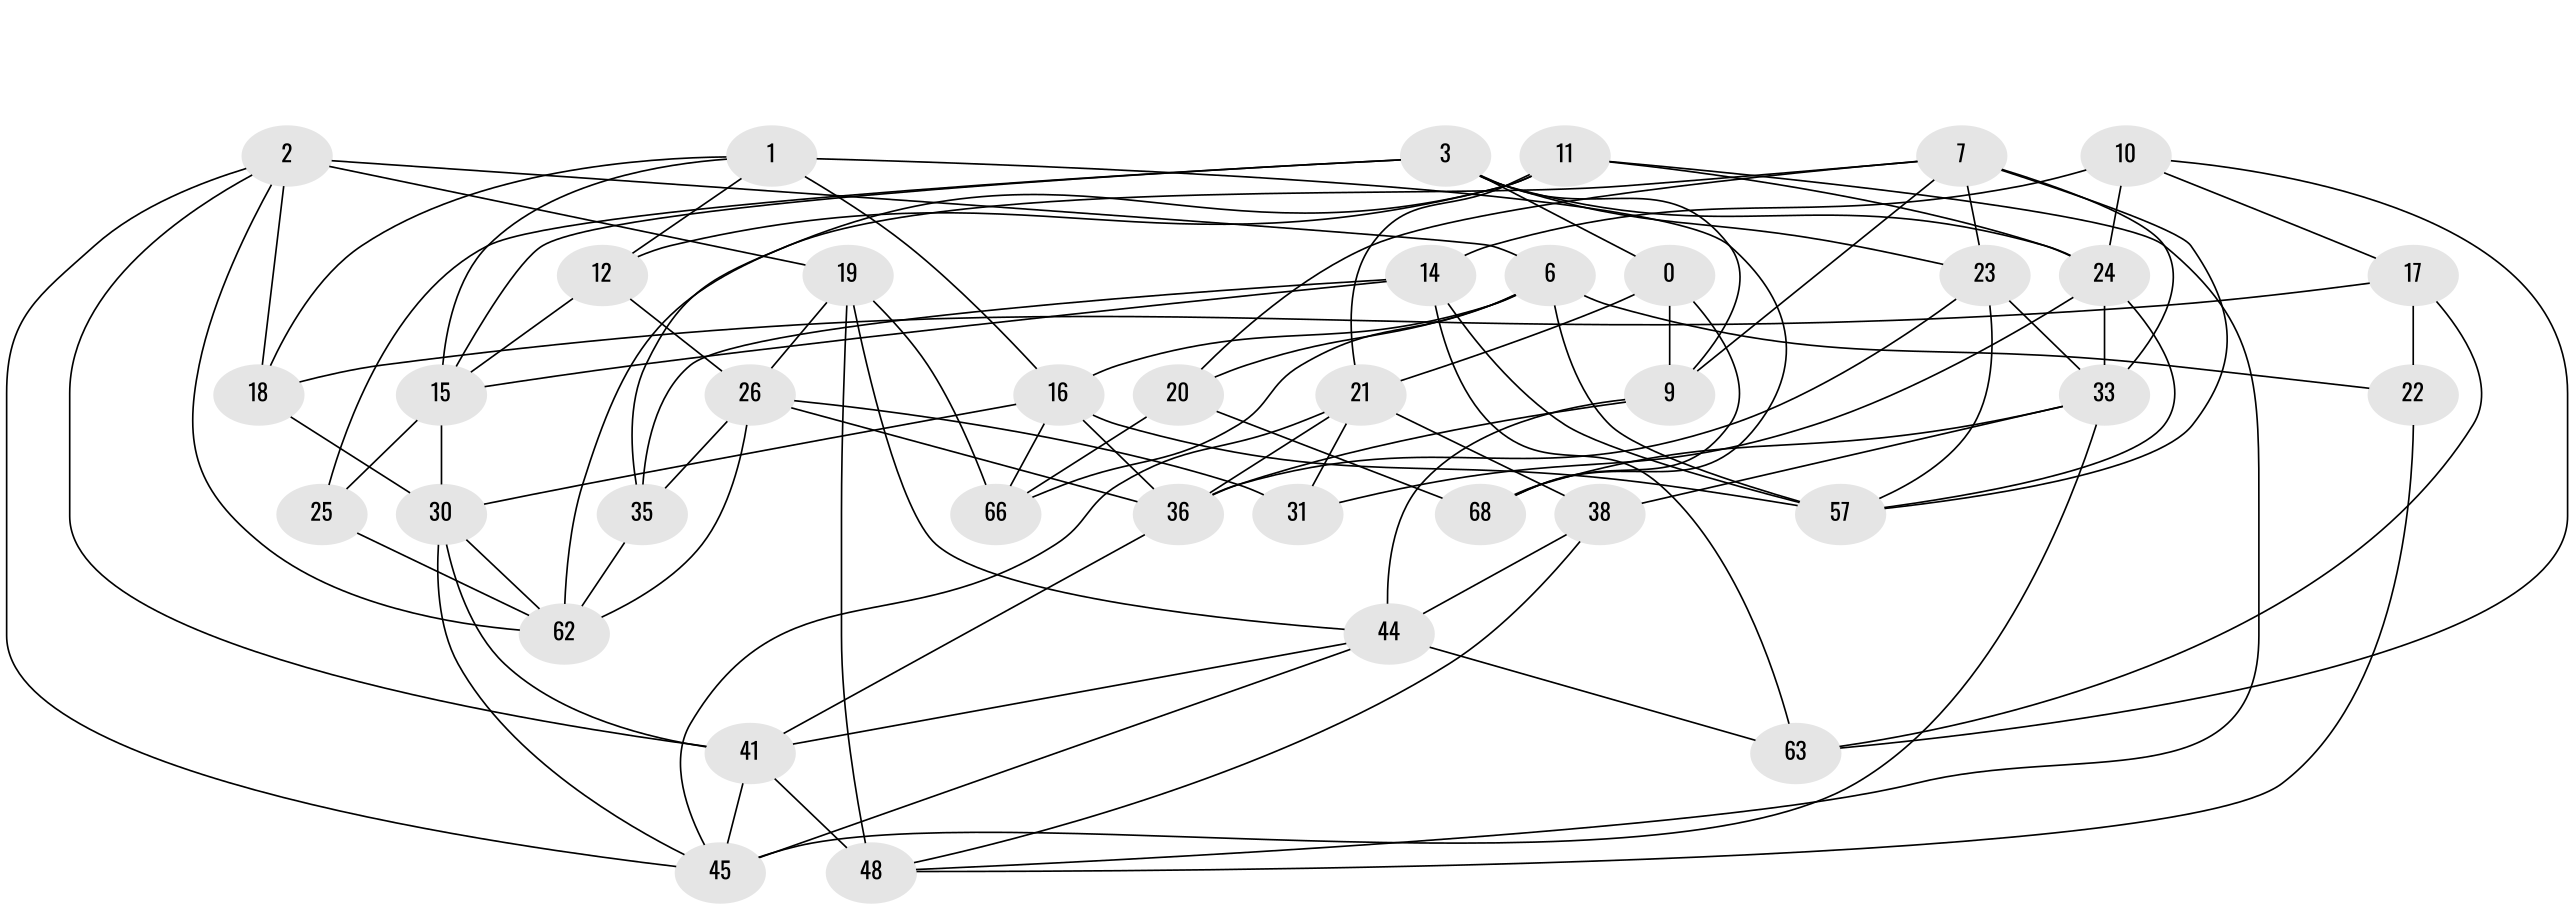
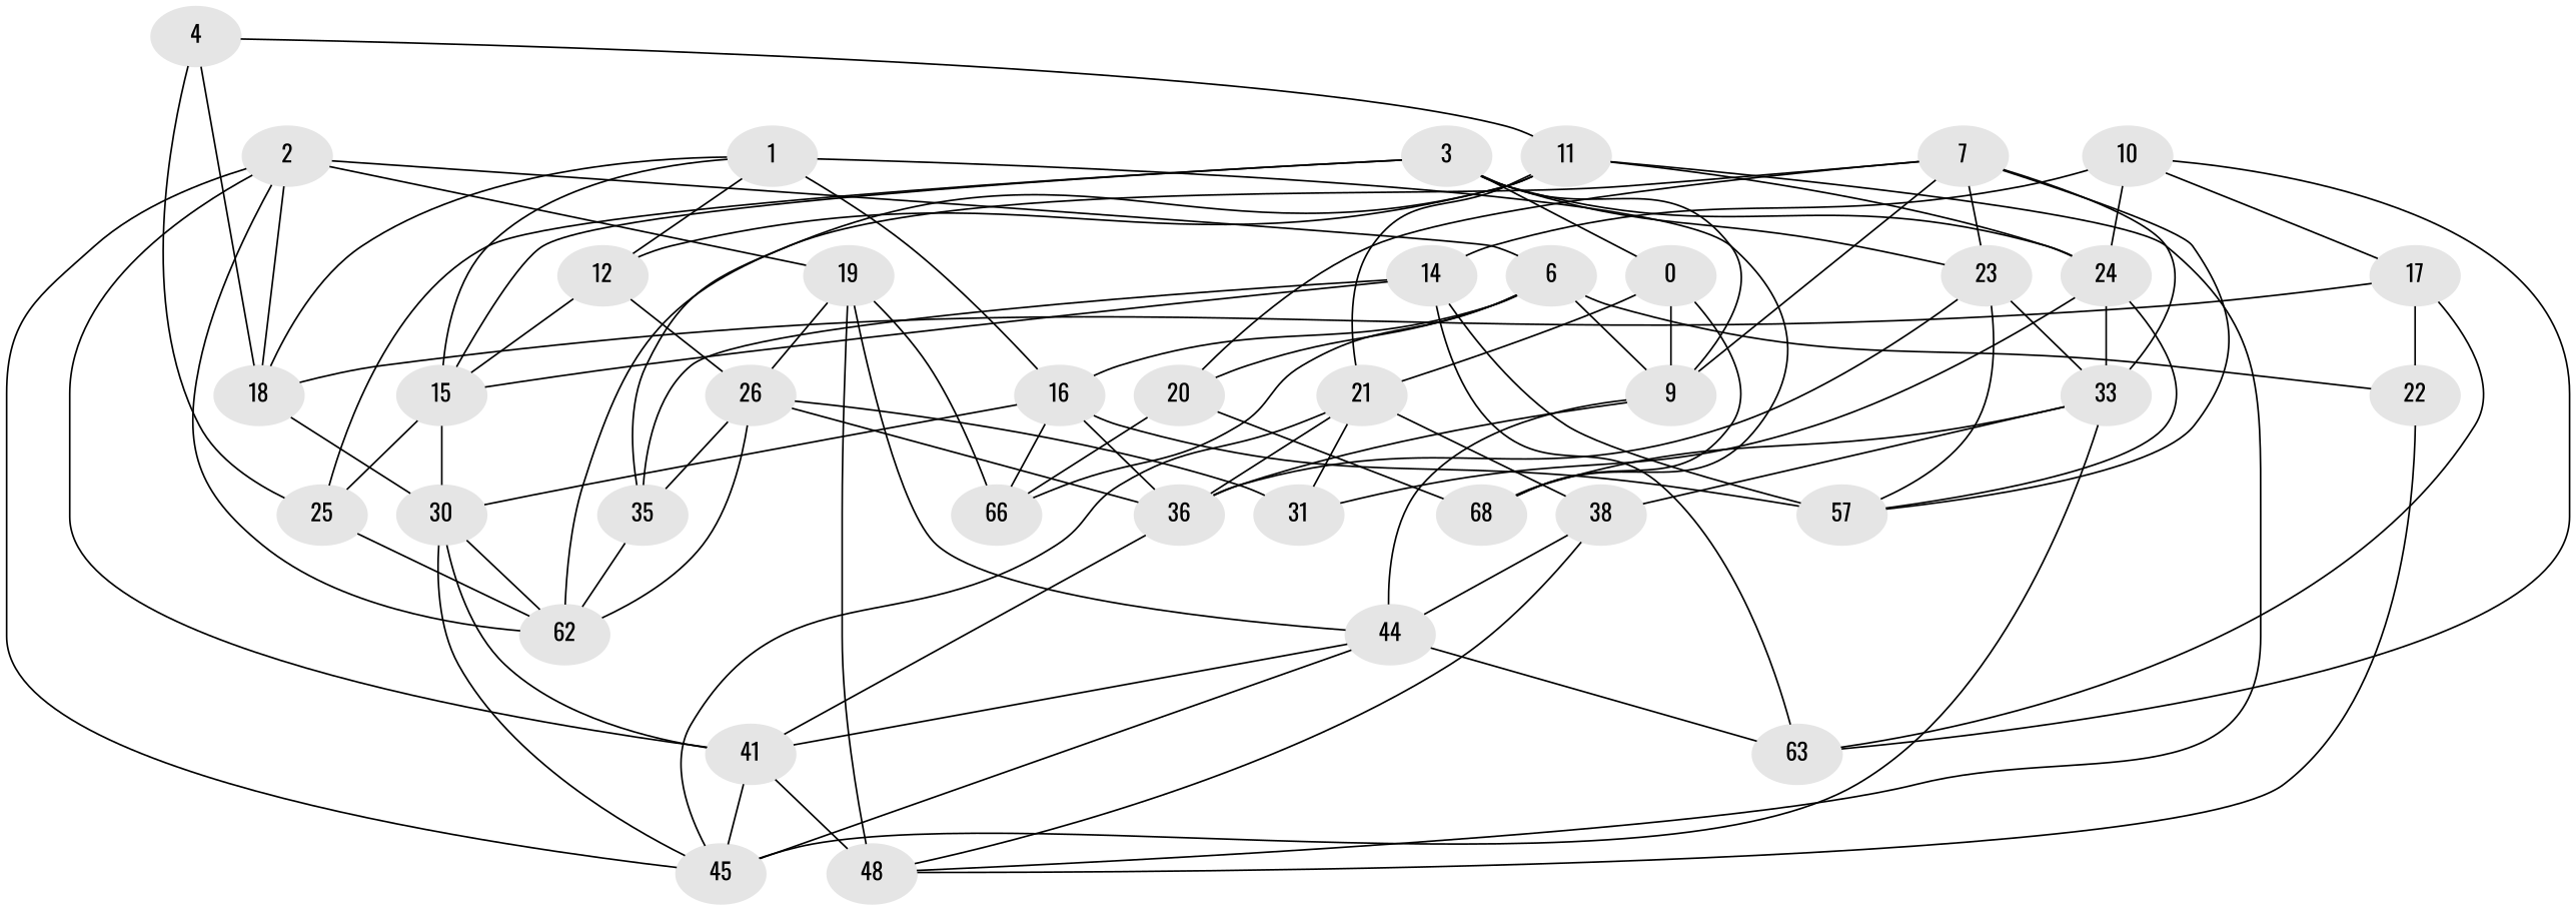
  graph {
    fontname=Oswald
    node [color=gray90 fontname=Oswald style=filled]
    edge [fontname=Oswald]
    1 [super="+34"]
    12
    15 [super="+42"]
    16 [super="+53"]
    18 [super="+64"]
    68
    26 [super="+52"]
    25
    30 [super="+58"]
    57 [super="+59"]
    66
    36 [super="+65"]
    2 [super="+27"]
    6 [super="+61"]
    19 [super="+39"]
    41 [super="+50"]
    45 [super="+49"]
    62 [super="+67"]
    20 [super="+37"]
    22
    44 [super="+69"]
    48 [super="+55"]
    3 [super="+43"]
    n24 [label=0 super="+40"]
    9 [super="+46"]
    23 [super="+28"]
    24 [super="+54"]
    21 [super="+29"]
    33 [super="+56"]
    31
    11 [super="+13"]
    35
+   4
    38 [super="+70"]
    7 [super="+8"]
    63
    10 [super="+51"]
    14 [super="+47"]
    17 [super="+60"]
    1 -- 12
    1 -- 15
    1 -- 16 [weight=2]
    1 -- 18
    1 -- 68
    12 -- 15
    12 -- 26
    15 -- 25
    15 -- 30
    16 -- 30
    16 -- 57
    16 -- 66
    16 -- 36
    18 -- 30
    26 -- 36
    26 -- 62
    26 -- 31
    26 -- 35
    25 -- 62
    30 -- 41
    30 -- 45
    30 -- 62
    36 -- 41
    2 -- 18
    2 -- 6
    2 -- 19
    2 -- 41
    2 -- 45
    2 -- 62
    6 -- 16
-   6 -- 57
+   6 -- 9
    6 -- 66
    6 -- 20
    6 -- 22
    19 -- 26
    19 -- 66
    19 -- 44
    19 -- 48 [weight=2]
    41 -- 45
    41 -- 48
    20 -- 68
    20 -- 66
    22 -- 48
    44 -- 41
    44 -- 45
    44 -- 63
    3 -- 15
    3 -- 25
    3 -- n24
    3 -- 9
    3 -- 23
    3 -- 24
    n24 -- 68
    n24 -- 9 [weight=2]
    n24 -- 21
    9 -- 36
    9 -- 44
    23 -- 57
    23 -- 36
    23 -- 33
    24 -- 57
    24 -- 33
    24 -- 31
    21 -- 36
    21 -- 45
    21 -- 31
    21 -- 38
    33 -- 68
    33 -- 45
    33 -- 38
    11 -- 12
    11 -- 48
    11 -- 24
    11 -- 21
    11 -- 35
    35 -- 62
+   4 -- 18 [weight=2]
+   4 -- 25
+   4 -- 11
    38 -- 44 [weight=2]
    38 -- 48
    7 -- 57
    7 -- 62
    7 -- 20
    7 -- 9
    7 -- 23
    7 -- 33
    10 -- 24
    10 -- 63
    10 -- 14 [weight=2]
    10 -- 17 [weight=2]
    14 -- 15
    14 -- 57
    14 -- 35
    14 -- 63
    17 -- 18
    17 -- 22 [weight=2]
    17 -- 63
  }
